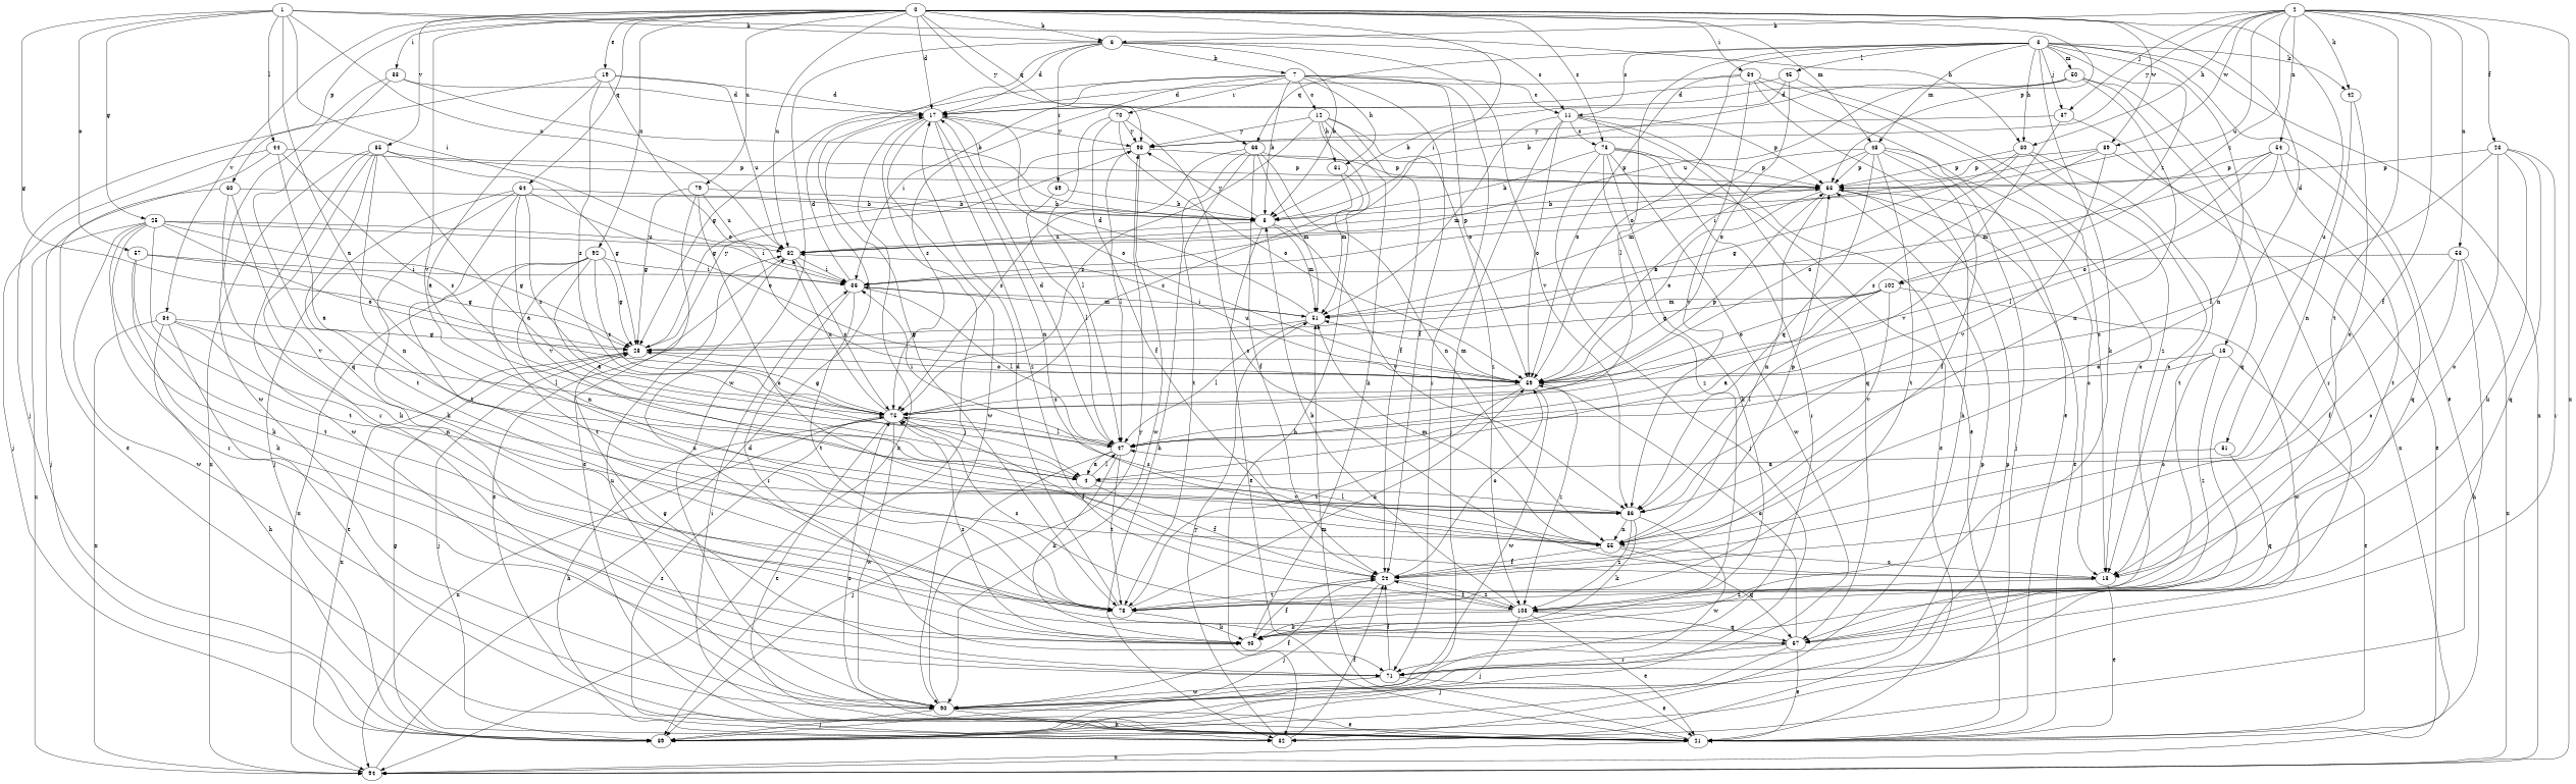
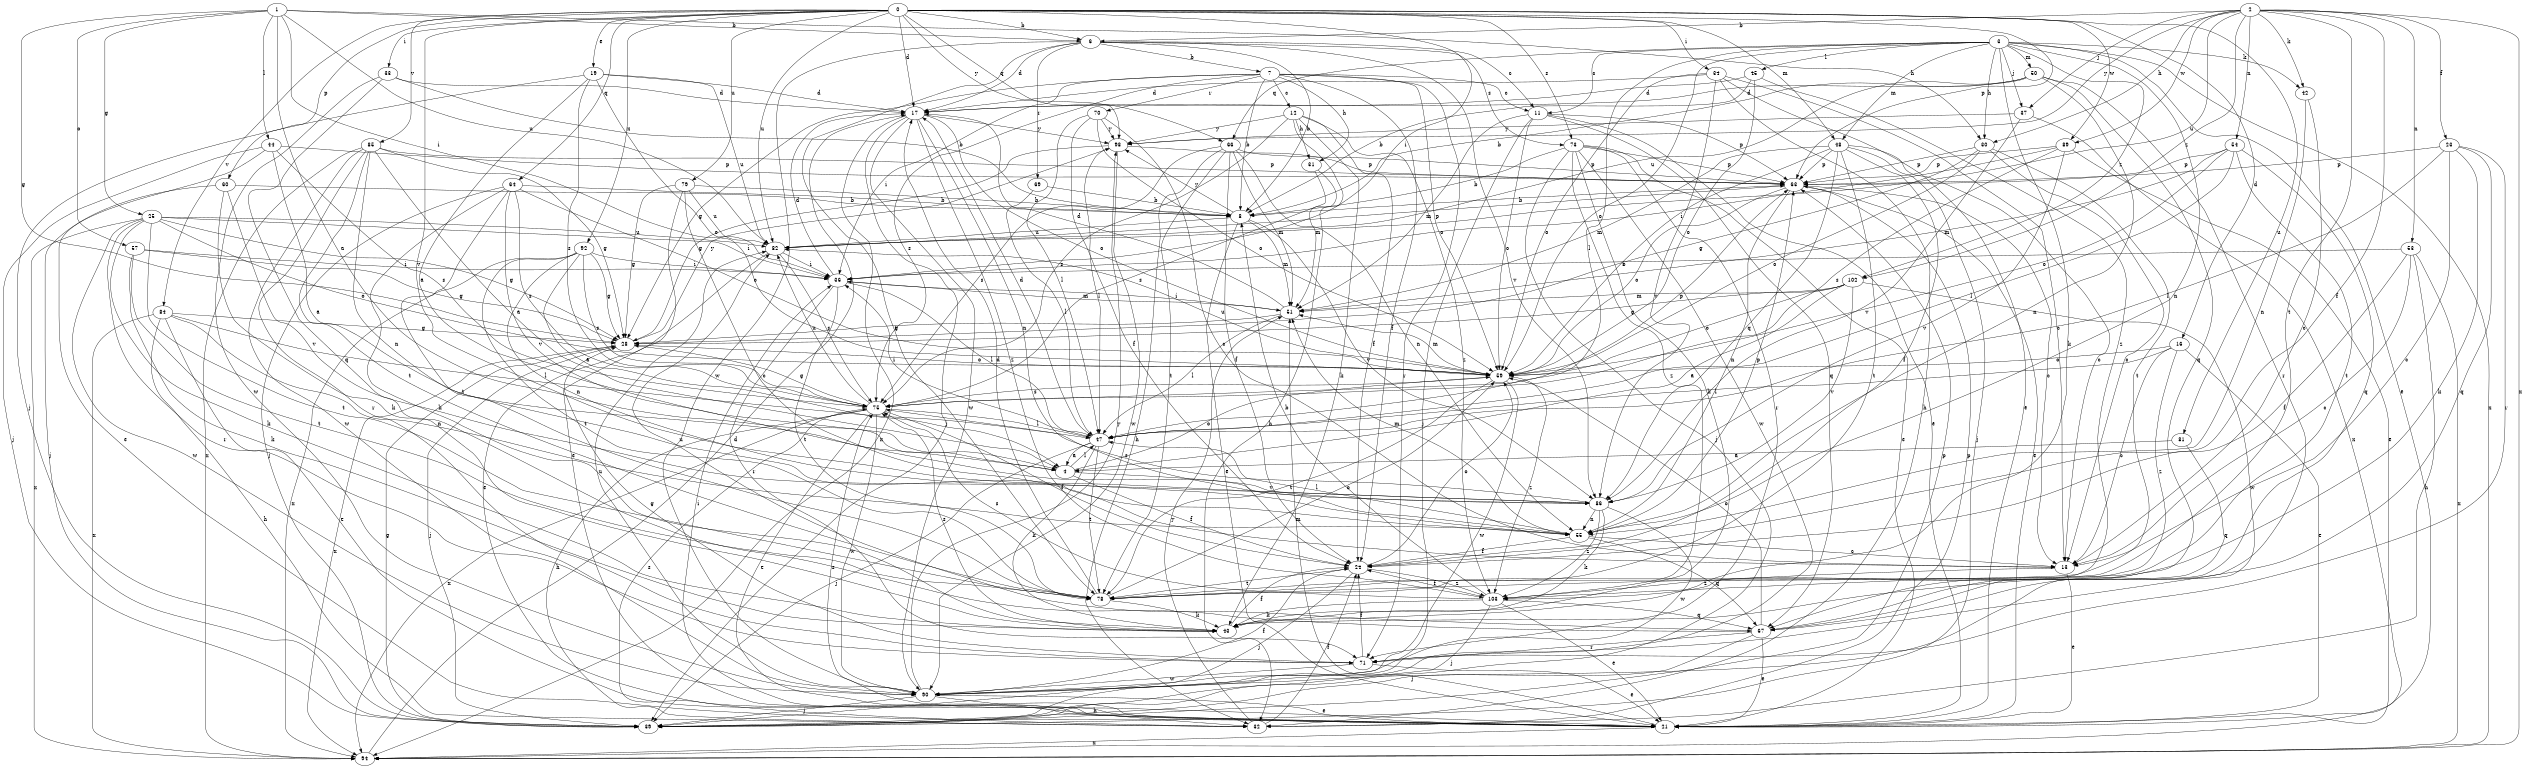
  strict digraph {
    0
    6
    16
    17
    19
    33
    34
    36
    48
    60
    63
    64
    66
    73
    79
    81
    82
    84
    85
    86
    89
    92
    98
    78
    11
    7
    8
    69
    90
    21
    47
    59
    103
    13
    94
    n36 [label=55]
    39
    4
    75
    67
    32
    71
    51
    24
    43
    28
    1
    25
    30
    44
    57
    2
    23
    37
    42
    53
    54
    102
    3
    45
    50
    12
    31
    70
    0 -> 6 [label=b]
    0 -> 16 [label=d]
    0 -> 17 [label=d]
    0 -> 19 [label=e]
    0 -> 33 [label=i]
    0 -> 34 [label=i]
    0 -> 36 [label=i]
    0 -> 48 [label=m]
    0 -> 60 [label=p]
    0 -> 63 [label=p]
    0 -> 64 [label=q]
    0 -> 66 [label=q]
    0 -> 73 [label=s]
    0 -> 79 [label=u]
    0 -> 81 [label=u]
    0 -> 82 [label=u]
    0 -> 84 [label=v]
    0 -> 85 [label=v]
    0 -> 86 [label=v]
    0 -> 89 [label=w]
    0 -> 92 [label=x]
    0 -> 98 [label=y]
    6 -> 17 [label=d]
-   11 -> 73 [label=s]
+   6 -> 73 [label=s]
    6 -> 86 [label=v]
    6 -> 78 [label=t]
    6 -> 11 [label=c]
    6 -> 7 [label=b]
    6 -> 8 [label=b]
    6 -> 69 [label=r]
    6 -> 90 [label=w]
    16 -> 21 [label=e]
    16 -> 47 [label=l]
    16 -> 59 [label=o]
    16 -> 103 [label=z]
    16 -> 13 [label=c]
    17 -> 98 [label=y]
    17 -> 90 [label=w]
    17 -> 59 [label=o]
    17 -> 103 [label=z]
    17 -> 94 [label=x]
    17 -> n36 [label=n]
    17 -> 39 [label=j]
    19 -> 17 [label=d]
    19 -> 82 [label=u]
    19 -> 59 [label=o]
    19 -> 39 [label=j]
    19 -> 4 [label=a]
    19 -> 75 [label=s]
    33 -> 17 [label=d]
    33 -> 8 [label=b]
    33 -> 90 [label=w]
    33 -> 67 [label=q]
    34 -> 17 [label=d]
    34 -> 86 [label=v]
    34 -> 21 [label=e]
    34 -> 59 [label=o]
    34 -> 13 [label=c]
    34 -> 32 [label=h]
    36 -> 17 [label=d]
    36 -> 78 [label=t]
    36 -> 47 [label=l]
    36 -> 71 [label=r]
    36 -> 51 [label=m]
    48 -> 63 [label=p]
    48 -> 86 [label=q]
    48 -> 78 [label=t]
    48 -> 59 [label=o]
    48 -> 13 [label=c]
    48 -> 39 [label=j]
    48 -> 51 [label=m]
    48 -> 24 [label=f]
    60 -> 86 [label=v]
    60 -> 8 [label=b]
    60 -> 39 [label=j]
    60 -> 43 [label=k]
    63 -> 8 [label=b]
    63 -> 21 [label=e]
    63 -> 59 [label=o]
    63 -> 13 [label=c]
    63 -> n36 [label=n]
    64 -> 86 [label=v]
    64 -> 78 [label=t]
    64 -> 8 [label=b]
    64 -> 59 [label=o]
    64 -> 39 [label=j]
    64 -> 75 [label=s]
    64 -> 43 [label=k]
    66 -> 63 [label=p]
    66 -> 78 [label=t]
    66 -> n36 [label=n]
    66 -> 75 [label=s]
    66 -> 32 [label=h]
    66 -> 51 [label=m]
    66 -> 24 [label=f]
    73 -> 63 [label=p]
    73 -> 8 [label=b]
    73 -> 90 [label=w]
    73 -> 21 [label=e]
    73 -> 103 [label=z]
    73 -> 39 [label=j]
    73 -> 71 [label=r]
    73 -> 43 [label=k]
    79 -> 82 [label=u]
    79 -> 8 [label=b]
    79 -> 21 [label=e]
    79 -> 13 [label=c]
    79 -> 28 [label=g]
    81 -> 4 [label=a]
    81 -> 67 [label=q]
    82 -> 36 [label=i]
    82 -> 63 [label=p]
    82 -> 21 [label=e]
    82 -> 75 [label=s]
    84 -> 21 [label=e]
    84 -> 47 [label=l]
    84 -> 94 [label=x]
    84 -> n36 [label=n]
    84 -> 32 [label=h]
    84 -> 28 [label=g]
    85 -> 63 [label=p]
    85 -> 78 [label=t]
    85 -> 90 [label=w]
    85 -> 94 [label=x]
    85 -> n36 [label=n]
    85 -> 4 [label=a]
    85 -> 71 [label=r]
    85 -> 28 [label=g]
    86 -> 90 [label=w]
    86 -> 103 [label=z]
    86 -> n36 [label=n]
    86 -> 75 [label=s]
    86 -> 43 [label=k]
    89 -> 36 [label=i]
    89 -> 63 [label=p]
    89 -> 86 [label=v]
    89 -> 21 [label=e]
    89 -> 75 [label=s]
    92 -> 36 [label=i]
    92 -> 78 [label=t]
    92 -> 94 [label=x]
    92 -> n36 [label=n]
    92 -> 4 [label=a]
    92 -> 75 [label=s]
    92 -> 28 [label=g]
    98 -> 63 [label=p]
    98 -> 90 [label=w]
    98 -> 47 [label=l]
    98 -> 28 [label=g]
    78 -> 17 [label=d]
    78 -> 59 [label=o]
    78 -> 43 [label=k]
    11 -> 63 [label=p]
    11 -> 21 [label=e]
    11 -> 59 [label=o]
    11 -> 39 [label=j]
    11 -> 67 [label=q]
    11 -> 51 [label=m]
    7 -> 36 [label=i]
    7 -> 11 [label=c]
    7 -> 8 [label=b]
    7 -> 59 [label=o]
    7 -> 75 [label=s]
    7 -> 71 [label=r]
    7 -> 24 [label=f]
    7 -> 28 [label=g]
    7 -> 12 [label=c]
    7 -> 31 [label=h]
    7 -> 70 [label=r]
    8 -> 82 [label=u]
    8 -> 86 [label=v]
    8 -> 98 [label=y]
    8 -> 21 [label=e]
    8 -> 51 [label=m]
    69 -> 8 [label=b]
    69 -> 47 [label=l]
    90 -> 82 [label=u]
    90 -> 98 [label=y]
    90 -> 21 [label=e]
    90 -> 39 [label=j]
    90 -> 32 [label=h]
    90 -> 24 [label=f]
    21 -> 36 [label=i]
    21 -> 94 [label=x]
    21 -> 75 [label=s]
    21 -> 51 [label=m]
    47 -> 17 [label=d]
    47 -> 36 [label=i]
    47 -> 78 [label=t]
    47 -> 39 [label=j]
    47 -> 4 [label=a]
    47 -> 43 [label=k]
    59 -> 82 [label=u]
    59 -> 78 [label=t]
    59 -> 90 [label=w]
    59 -> 103 [label=z]
    59 -> 75 [label=s]
    59 -> 51 [label=m]
    103 -> 8 [label=b]
    103 -> 21 [label=e]
    103 -> 39 [label=j]
    103 -> 75 [label=s]
    103 -> 67 [label=q]
    103 -> 24 [label=f]
    103 -> 43 [label=k]
    13 -> 21 [label=e]
    13 -> 103 [label=z]
    94 -> 17 [label=d]
    n36 -> 63 [label=p]
    n36 -> 47 [label=l]
    n36 -> 13 [label=c]
    n36 -> 67 [label=q]
    n36 -> 51 [label=m]
    n36 -> 24 [label=f]
    39 -> 63 [label=p]
    39 -> 28 [label=g]
    4 -> 86 [label=v]
    4 -> 47 [label=l]
+   4 -> 59 [label=o]
    4 -> 24 [label=f]
    75 -> 63 [label=p]
    75 -> 82 [label=u]
    75 -> 90 [label=w]
    75 -> 21 [label=e]
    75 -> 47 [label=l]
    75 -> 94 [label=x]
    75 -> 32 [label=h]
    75 -> 24 [label=f]
    75 -> 28 [label=g]
    67 -> 82 [label=u]
    67 -> 21 [label=e]
    67 -> 59 [label=o]
    67 -> 39 [label=j]
    67 -> 71 [label=r]
    32 -> 63 [label=p]
    32 -> 75 [label=s]
    32 -> 51 [label=y]
    32 -> 24 [label=f]
    71 -> 90 [label=w]
    71 -> 21 [label=e]
    71 -> 24 [label=f]
    71 -> 28 [label=g]
    51 -> 17 [label=d]
    51 -> 36 [label=i]
    51 -> 47 [label=l]
    51 -> 28 [label=g]
    24 -> 78 [label=t]
    24 -> 59 [label=o]
    24 -> 103 [label=z]
    24 -> 39 [label=j]
    43 -> 75 [label=s]
    43 -> 24 [label=f]
    28 -> 98 [label=y]
    28 -> 59 [label=o]
    28 -> 94 [label=x]
    28 -> 39 [label=j]
    1 -> 6 [label=b]
    1 -> 36 [label=i]
    1 -> 82 [label=u]
    1 -> 4 [label=a]
    1 -> 28 [label=g]
    1 -> 25 [label=g]
    1 -> 30 [label=h]
    1 -> 44 [label=l]
    1 -> 57 [label=o]
    25 -> 36 [label=i]
    25 -> 82 [label=u]
    25 -> 78 [label=t]
    25 -> 90 [label=w]
    25 -> 59 [label=o]
    25 -> 94 [label=x]
    25 -> 71 [label=r]
    25 -> 43 [label=k]
    25 -> 28 [label=g]
    30 -> 63 [label=p]
    30 -> 78 [label=t]
    30 -> 59 [label=o]
    30 -> 13 [label=c]
    30 -> 28 [label=g]
    44 -> 63 [label=p]
    44 -> 21 [label=e]
    44 -> 39 [label=j]
    44 -> 4 [label=a]
    44 -> 75 [label=s]
    57 -> 36 [label=i]
    57 -> 78 [label=t]
    57 -> 43 [label=k]
    57 -> 28 [label=g]
    2 -> 6 [label=b]
    2 -> 82 [label=u]
    2 -> 89 [label=w]
    2 -> 98 [label=y]
    2 -> 78 [label=t]
    2 -> 94 [label=x]
    2 -> 24 [label=f]
    2 -> 30 [label=h]
    2 -> 23 [label=f]
    2 -> 37 [label=j]
    2 -> 42 [label=k]
    2 -> 53 [label=n]
    2 -> 54 [label=n]
    2 -> 102 [label=z]
    23 -> 63 [label=p]
    23 -> 47 [label=l]
    23 -> 13 [label=c]
    23 -> 67 [label=q]
    23 -> 71 [label=r]
    23 -> 43 [label=k]
    37 -> 86 [label=v]
    37 -> 98 [label=y]
    37 -> 94 [label=x]
    42 -> 13 [label=c]
    42 -> n36 [label=n]
    53 -> 36 [label=i]
    53 -> 13 [label=c]
    53 -> 94 [label=x]
    53 -> 32 [label=h]
    53 -> 24 [label=f]
    54 -> 63 [label=p]
    54 -> 78 [label=t]
    54 -> 47 [label=l]
    54 -> 59 [label=o]
    54 -> 67 [label=q]
    54 -> 51 [label=m]
    102 -> 86 [label=v]
    102 -> 90 [label=w]
    102 -> 59 [label=o]
    102 -> 4 [label=a]
    102 -> 51 [label=m]
    102 -> 28 [label=g]
    3 -> 48 [label=m]
    3 -> 66 [label=q]
    3 -> 11 [label=c]
    3 -> 21 [label=e]
    3 -> 47 [label=l]
    3 -> 59 [label=o]
    3 -> 94 [label=x]
    3 -> n36 [label=n]
    3 -> 43 [label=k]
    3 -> 30 [label=h]
    3 -> 37 [label=j]
    3 -> 42 [label=k]
    3 -> 102 [label=z]
    3 -> 45 [label=l]
    3 -> 50 [label=m]
    45 -> 17 [label=d]
    45 -> 8 [label=b]
    45 -> 59 [label=o]
    45 -> 103 [label=z]
    50 -> 17 [label=d]
    50 -> 82 [label=u]
    50 -> 8 [label=b]
    50 -> n36 [label=n]
    50 -> 67 [label=q]
    50 -> 71 [label=r]
    12 -> 98 [label=y]
    12 -> 103 [label=z]
    12 -> 75 [label=s]
    12 -> 32 [label=h]
    12 -> 24 [label=f]
    12 -> 43 [label=k]
    12 -> 31 [label=h]
    31 -> 75 [label=s]
    31 -> 51 [label=m]
    70 -> 98 [label=y]
    70 -> 47 [label=l]
    70 -> 59 [label=o]
    70 -> 13 [label=c]
    70 -> 24 [label=f]
  }
